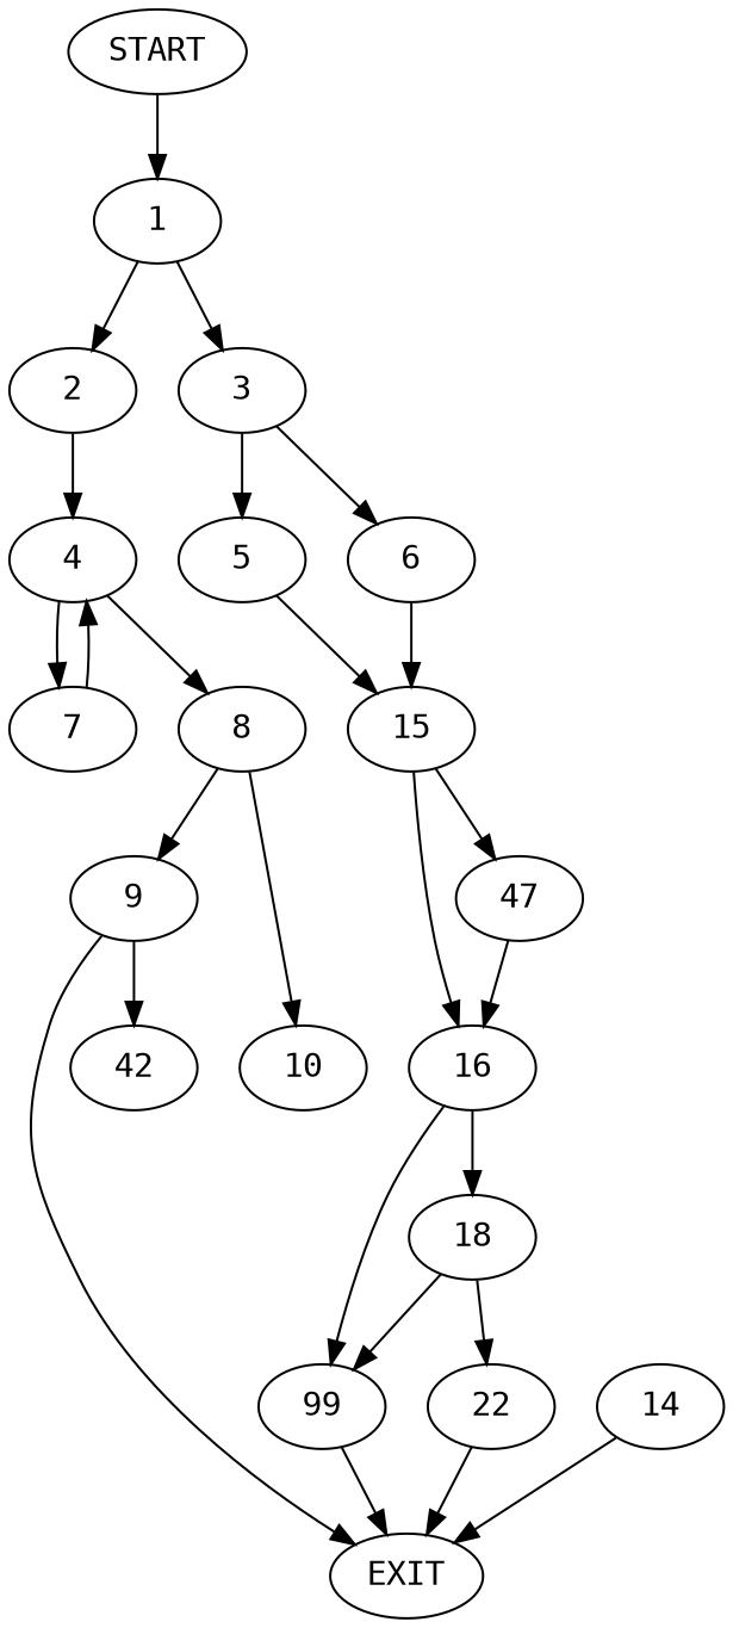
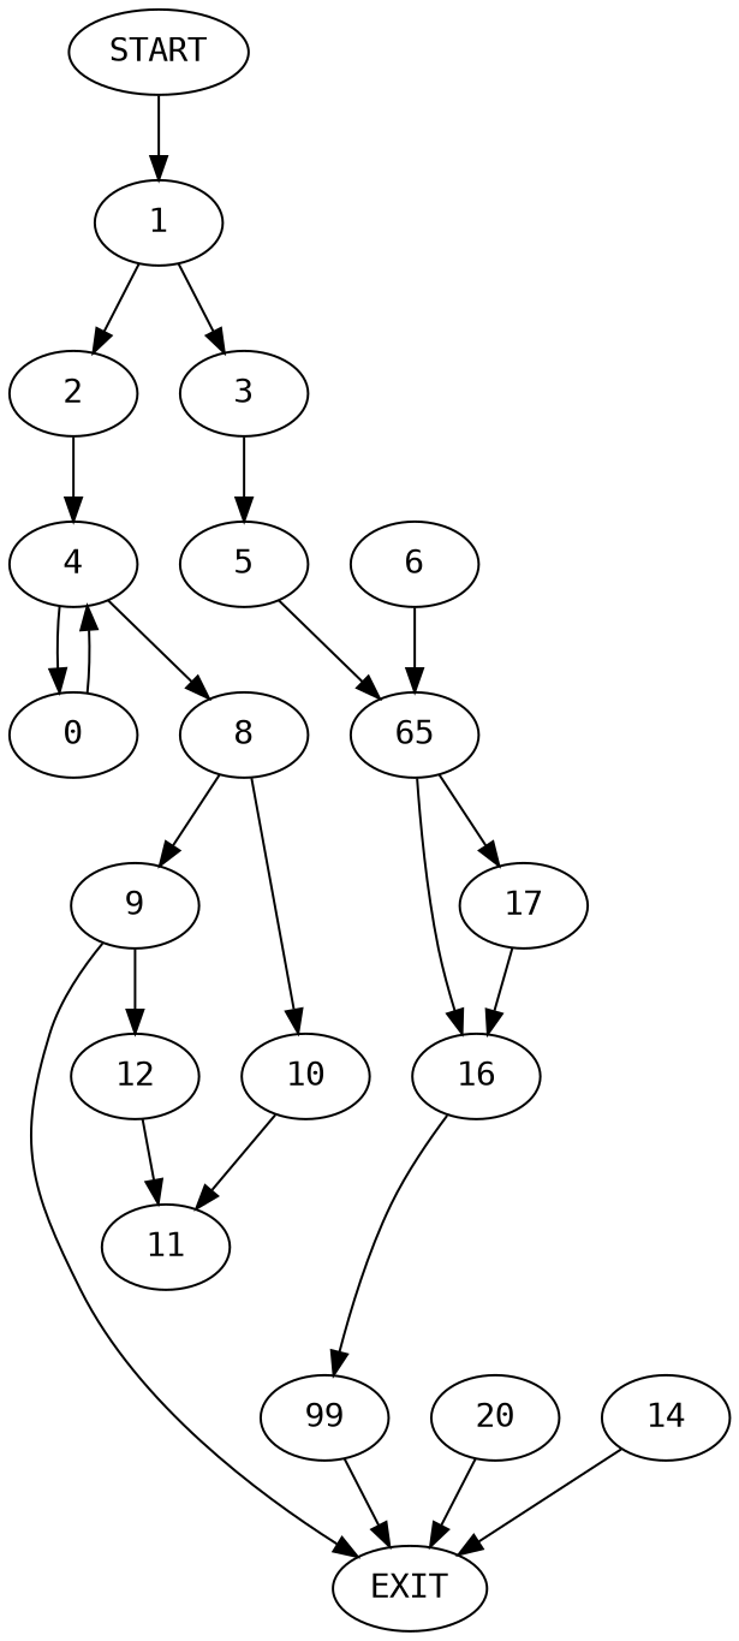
  digraph {
    fontname="DejaVu Sans Mono"
    node [fontname="DejaVu Sans Mono"]
    edge [fontname="DejaVu Sans Mono"]
    n1 [label=START]
    1
    2
    3
    n5 [label=EXIT]
    4
    5
    6
-   7
+   7 [label=0]
    8
-   15
+   15 [label=65]
    9
    10
    16
-   17 [label=47]
-   12 [label=42]
+   17
+   12
+   11
    14
-   18
    n20 [label=99]
-   20 [label=22]
+   20
    n1 -> 1
    1 -> 2
    1 -> 3
    2 -> 4
    3 -> 5
-   3 -> 6
    4 -> 7
    4 -> 8
    5 -> 15
    6 -> 15
    7 -> 4
    8 -> 9
    8 -> 10
    15 -> 16
    15 -> 17
    9 -> n5
    9 -> 12
-   16 -> 18
+   10 -> 11
    16 -> n20
    17 -> 16
+   12 -> 11
    14 -> n5
-   18 -> n20
-   18 -> 20
    n20 -> n5
    20 -> n5
  }
